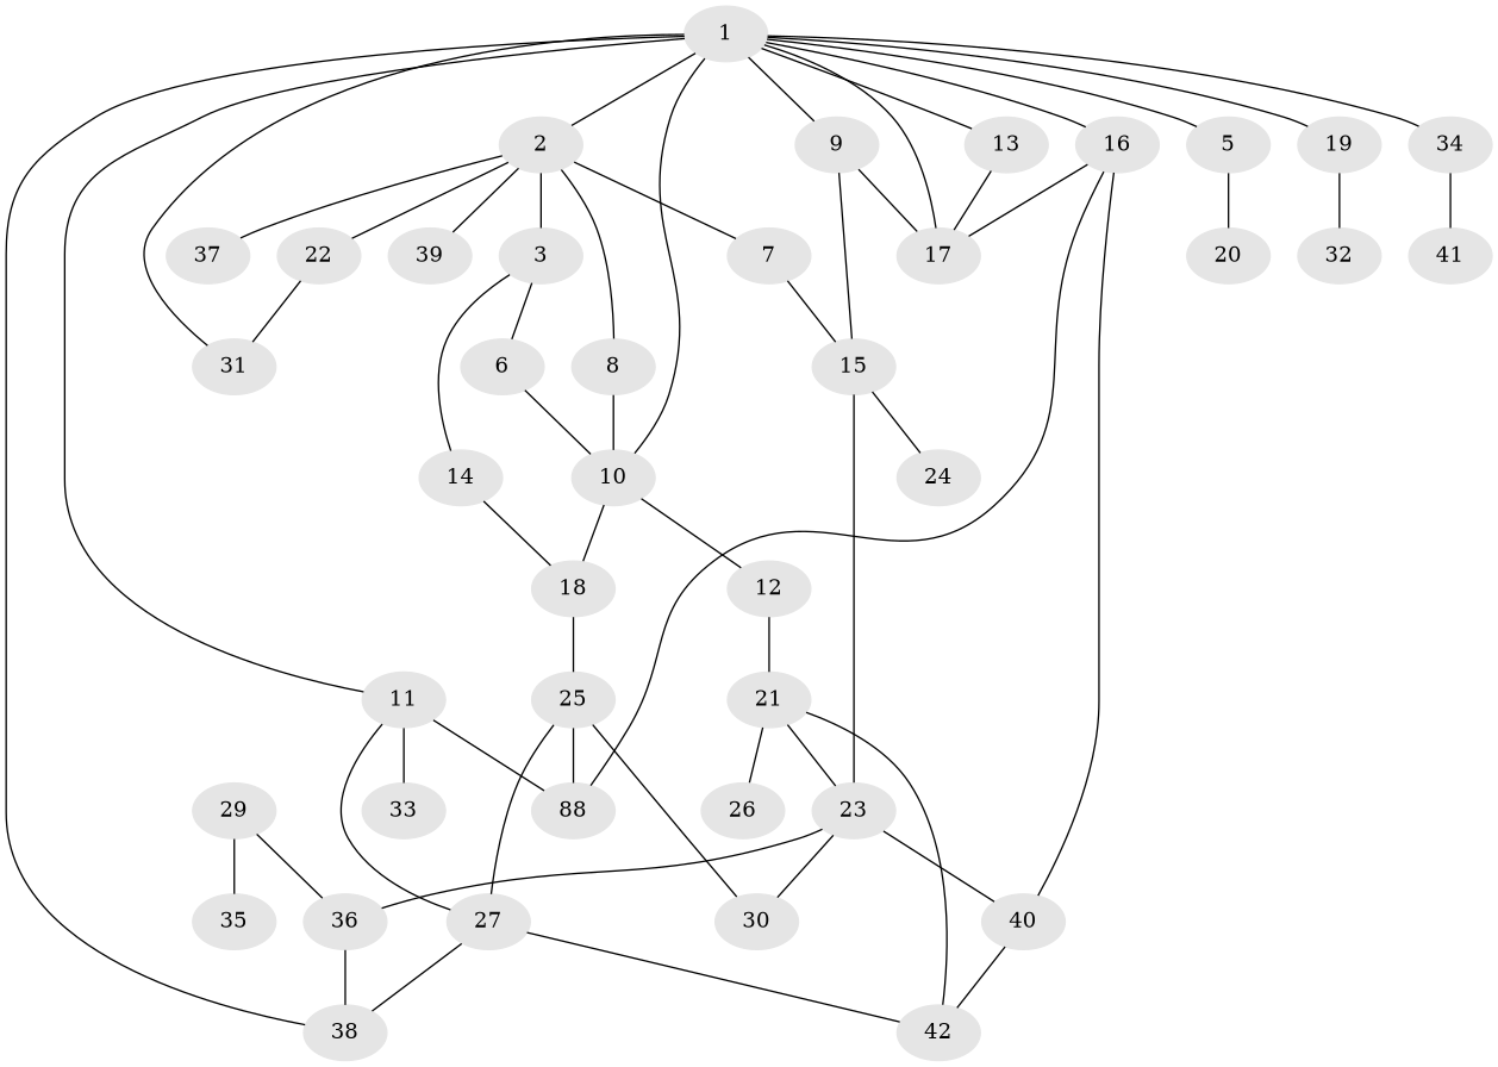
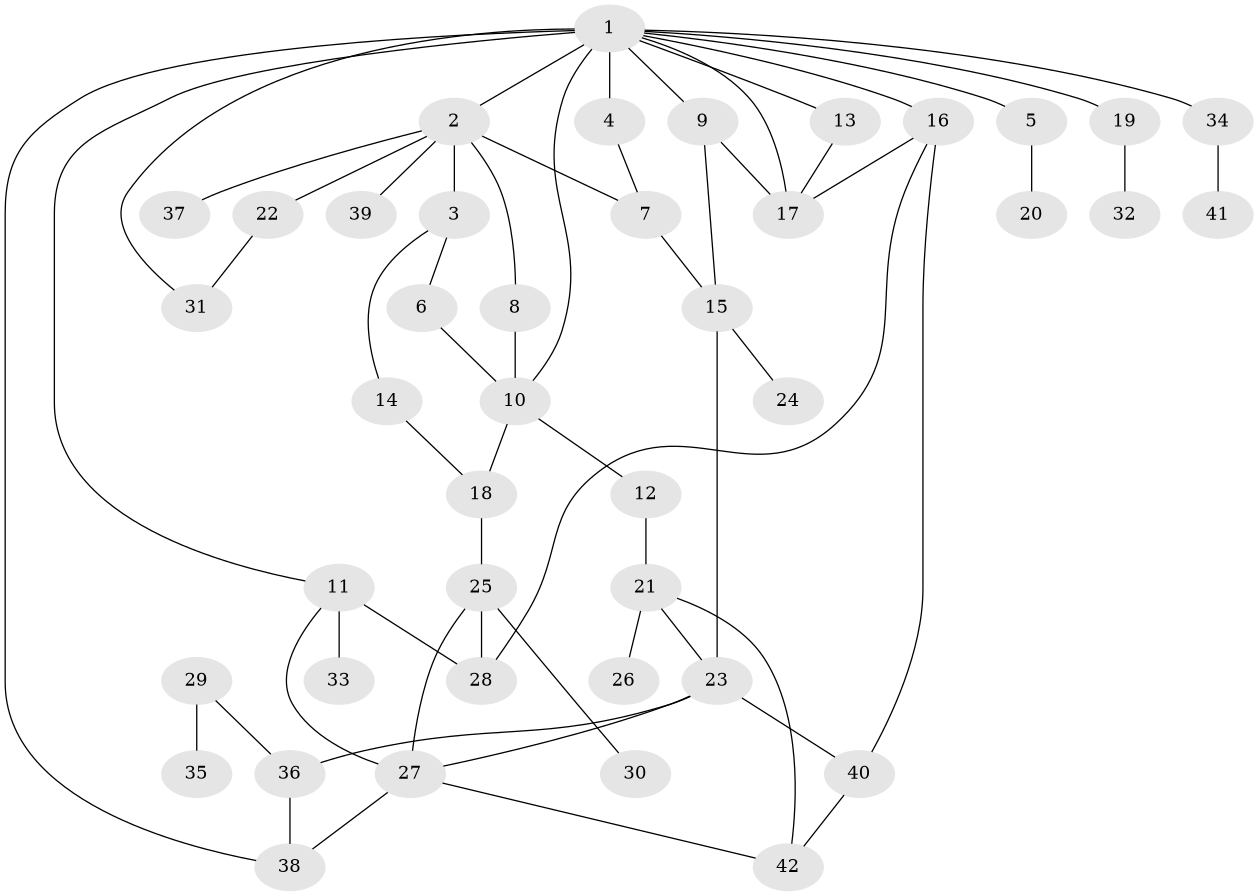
  graph {
    node [color=gray90 style=filled]
    edge [weight=1.0]
    1
    2
+   4
    5
    9
    10
    11
    13
    16
    17
    19
    31
    34
    38
    3
    7
    8
    22
    37
    39
    20
    15
    12
    18
    27
-   28 [label=88]
+   28
    33
    40
    32
    41
    6
    14
    23
    24
    21
    25
    42
    29
    36
    35
    26
    30
    1 -- 2
+   1 -- 4 [weight=5.0]
    1 -- 5
    1 -- 9
    1 -- 10
    1 -- 11
    1 -- 13
    1 -- 16
    1 -- 17
    1 -- 19
    1 -- 31
    1 -- 34
    1 -- 38
    2 -- 3 [weight=3.0]
    2 -- 7
    2 -- 8
    2 -- 22
    2 -- 37
    2 -- 39
+   4 -- 7
    5 -- 20
    9 -- 17
    9 -- 15
    10 -- 12
    10 -- 18
    11 -- 27
    11 -- 28
    11 -- 33 [weight=2.0]
    13 -- 17
    16 -- 17
    16 -- 28
    16 -- 40
    19 -- 32
    34 -- 41
    3 -- 6
    3 -- 14
    7 -- 15
    8 -- 10
    22 -- 31
    15 -- 23
    15 -- 24
    12 -- 21
    18 -- 25 [weight=3.0]
    27 -- 38
    27 -- 42
    40 -- 42
    6 -- 10
    14 -- 18
-   23 -- 30
+   23 -- 27
    23 -- 40
    23 -- 36
    21 -- 23
    21 -- 42
    21 -- 26 [weight=2.0]
    25 -- 27
    25 -- 28
    25 -- 30
    29 -- 36 [weight=2.0]
    29 -- 35 [weight=3.0]
    36 -- 38
  }
